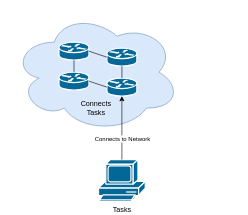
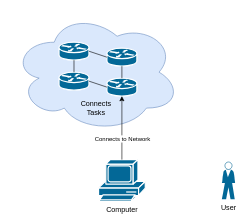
  <mxCell id="0" />
  <mxCell id="1" parent="0" />
  <mxCell id="2" value="" style="ellipse;shape=cloud;whiteSpace=wrap;html=1;fillColor=#dae8fc;strokeColor=#6c8ebf;" parent="1" vertex="1"><mxGeometry x="20" y="20" width="280" height="200" as="geometry" /></mxCell>
- <mxCell id="4" value="Tasks" style="shape=mxgraph.cisco.computers_and_peripherals.pc;html=1;pointerEvents=1;dashed=0;fillColor=#036897;strokeColor=#ffffff;strokeWidth=2;verticalLabelPosition=bottom;verticalAlign=top;align=center;outlineConnect=0;" parent="1" vertex="1"><mxGeometry x="164" y="266" width="78" height="70" as="geometry" /></mxCell>
+ <mxCell id="3" value="User" style="shape=mxgraph.cisco.people.standing_man;html=1;pointerEvents=1;dashed=0;fillColor=#036897;strokeColor=#ffffff;strokeWidth=2;verticalLabelPosition=bottom;verticalAlign=top;align=center;outlineConnect=0;" parent="1" vertex="1"><mxGeometry x="370" y="270" width="22" height="62" as="geometry" /></mxCell>
+ <mxCell id="4" value="Computer" style="shape=mxgraph.cisco.computers_and_peripherals.pc;html=1;pointerEvents=1;dashed=0;fillColor=#036897;strokeColor=#ffffff;strokeWidth=2;verticalLabelPosition=bottom;verticalAlign=top;align=center;outlineConnect=0;" parent="1" vertex="1"><mxGeometry x="164" y="266" width="78" height="70" as="geometry" /></mxCell>
  <mxCell id="5" value="" style="shape=mxgraph.cisco.routers.router;html=1;pointerEvents=1;dashed=0;fillColor=#036897;strokeColor=#ffffff;strokeWidth=2;verticalLabelPosition=bottom;verticalAlign=top;align=center;outlineConnect=0;" parent="1" vertex="1"><mxGeometry x="98" y="120" width="50" height="30" as="geometry" /></mxCell>
  <mxCell id="6" value="" style="shape=mxgraph.cisco.routers.router;html=1;pointerEvents=1;dashed=0;fillColor=#036897;strokeColor=#ffffff;strokeWidth=2;verticalLabelPosition=bottom;verticalAlign=top;align=center;outlineConnect=0;" parent="1" vertex="1"><mxGeometry x="178" y="130" width="50" height="30" as="geometry" /></mxCell>
  <mxCell id="7" value="" style="shape=mxgraph.cisco.routers.router;html=1;pointerEvents=1;dashed=0;fillColor=#036897;strokeColor=#ffffff;strokeWidth=2;verticalLabelPosition=bottom;verticalAlign=top;align=center;outlineConnect=0;" parent="1" vertex="1"><mxGeometry x="178" y="80" width="50" height="30" as="geometry" /></mxCell>
  <mxCell id="8" value="" style="shape=mxgraph.cisco.routers.router;html=1;pointerEvents=1;dashed=0;fillColor=#036897;strokeColor=#ffffff;strokeWidth=2;verticalLabelPosition=bottom;verticalAlign=top;align=center;outlineConnect=0;" parent="1" vertex="1"><mxGeometry x="98" y="70" width="50" height="30" as="geometry" /></mxCell>
  <mxCell id="9" value="" style="endArrow=none;html=1;entryX=0.5;entryY=0;entryDx=0;entryDy=0;entryPerimeter=0;exitX=0.5;exitY=1;exitDx=0;exitDy=0;exitPerimeter=0;" parent="1" source="7" target="6" edge="1"><mxGeometry width="50" height="50" relative="1" as="geometry"><mxPoint x="220" y="240" as="sourcePoint" /><mxPoint x="270" y="190" as="targetPoint" /></mxGeometry></mxCell>
  <mxCell id="10" value="" style="endArrow=none;html=1;entryX=0;entryY=0.5;entryDx=0;entryDy=0;entryPerimeter=0;exitX=1;exitY=0.5;exitDx=0;exitDy=0;exitPerimeter=0;" parent="1" source="8" target="7" edge="1"><mxGeometry width="50" height="50" relative="1" as="geometry"><mxPoint x="213" y="120" as="sourcePoint" /><mxPoint x="213" y="140" as="targetPoint" /></mxGeometry></mxCell>
  <mxCell id="11" value="" style="endArrow=none;html=1;entryX=0.5;entryY=0;entryDx=0;entryDy=0;entryPerimeter=0;exitX=0.5;exitY=1;exitDx=0;exitDy=0;exitPerimeter=0;" parent="1" source="8" target="5" edge="1"><mxGeometry width="50" height="50" relative="1" as="geometry"><mxPoint x="158" y="95" as="sourcePoint" /><mxPoint x="188" y="105" as="targetPoint" /></mxGeometry></mxCell>
  <mxCell id="12" value="" style="endArrow=none;html=1;entryX=1;entryY=0.5;entryDx=0;entryDy=0;entryPerimeter=0;exitX=0;exitY=0.5;exitDx=0;exitDy=0;exitPerimeter=0;" parent="1" source="6" target="5" edge="1"><mxGeometry width="50" height="50" relative="1" as="geometry"><mxPoint x="133" y="110" as="sourcePoint" /><mxPoint x="133" y="130" as="targetPoint" /></mxGeometry></mxCell>
  <mxCell id="13" value="" style="endArrow=classic;html=1;entryX=0.5;entryY=1;entryDx=0;entryDy=0;entryPerimeter=0;exitX=0.5;exitY=0;exitDx=0;exitDy=0;exitPerimeter=0;startArrow=none;startFill=0;endFill=1;" parent="1" source="4" target="6" edge="1"><mxGeometry width="50" height="50" relative="1" as="geometry"><mxPoint x="220" y="240" as="sourcePoint" /><mxPoint x="270" y="190" as="targetPoint" /></mxGeometry></mxCell>
  <mxCell id="14" value="Connects to Network" style="text;html=1;align=center;verticalAlign=middle;resizable=0;points=[];labelBackgroundColor=#ffffff;fontSize=10;" parent="13" vertex="1" connectable="0"><mxGeometry x="-0.248" y="3" relative="1" as="geometry"><mxPoint x="3" y="4" as="offset" /></mxGeometry></mxCell>
  <mxCell id="15" value="Connects Tasks" style="text;html=1;strokeColor=none;fillColor=none;align=center;verticalAlign=middle;whiteSpace=wrap;rounded=0;" parent="1" vertex="1"><mxGeometry x="140" y="170" width="40" height="20" as="geometry" /></mxCell>
